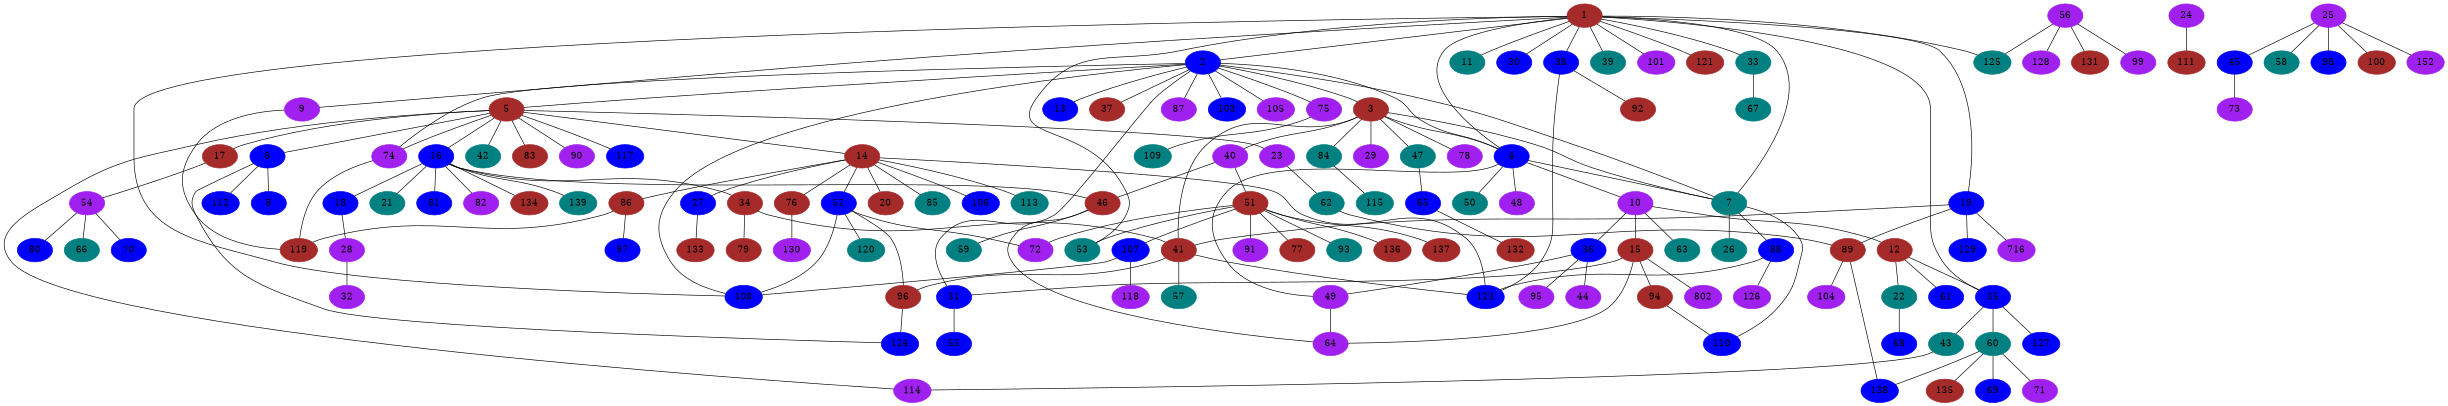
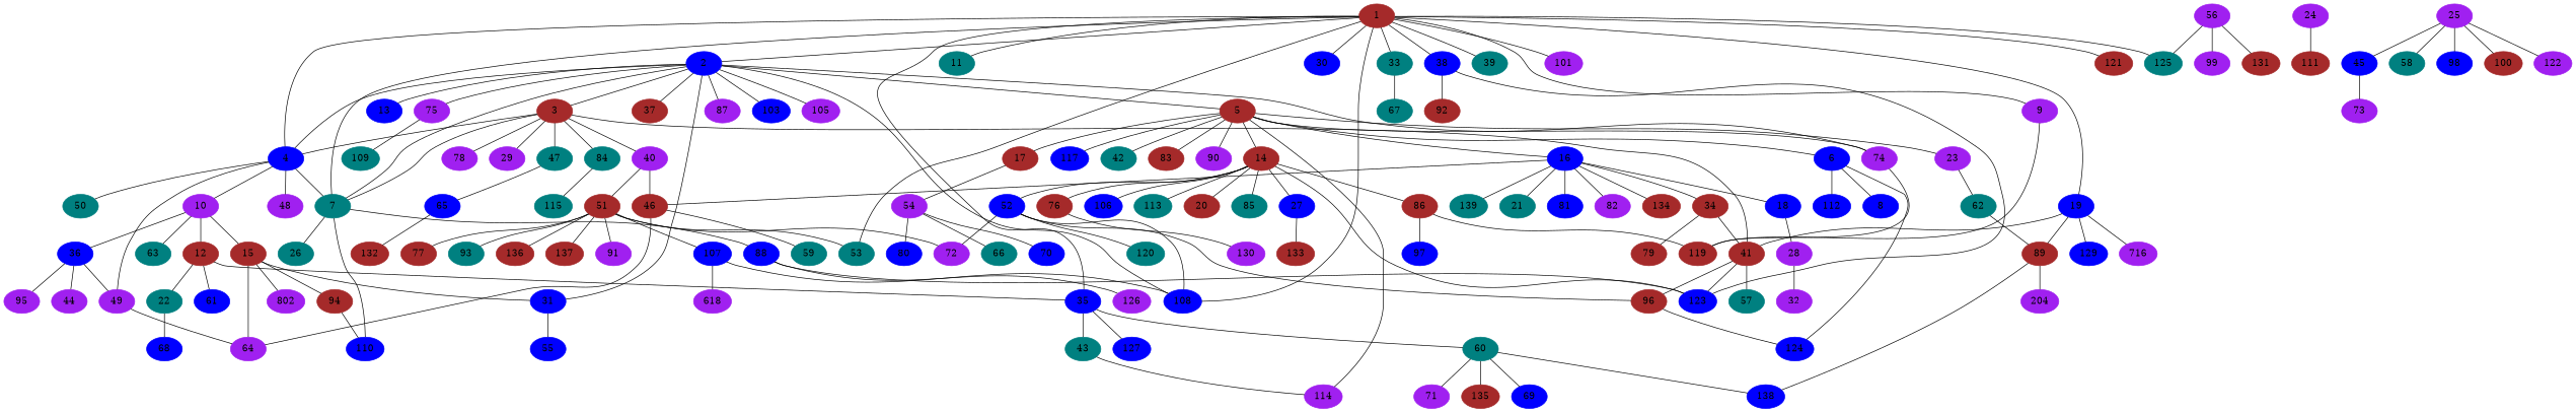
  graph {
    node [color=blue style=filled]
    1 [color=brown]
    2
    4
    7 [color=teal]
    9 [color=purple]
    11 [color=teal]
    19
    30
    33 [color=teal]
    35
    38
    39 [color=teal]
    53 [color=teal]
    101 [color=purple]
    108
    121 [color=brown]
    125 [color=teal]
    3 [color=brown]
    5 [color=brown]
    13
    31
    37 [color=brown]
    74 [color=purple]
    75 [color=purple]
    87 [color=purple]
    103
    105 [color=purple]
    10 [color=purple]
    48 [color=purple]
    49 [color=purple]
    50 [color=teal]
    26 [color=teal]
    88
    110
    119 [color=brown]
    41 [color=brown]
    89 [color=brown]
    n38 [color=purple label=716]
    129
    67 [color=teal]
    43 [color=teal]
    60 [color=teal]
    127
    123
    92 [color=brown]
    29 [color=purple]
    40 [color=purple]
    47 [color=teal]
    78 [color=purple]
    84 [color=teal]
    6
    14 [color=brown]
    16
    17 [color=brown]
    23 [color=purple]
    42 [color=teal]
    83 [color=brown]
    90 [color=purple]
    114 [color=purple]
    117
    55
    109 [color=teal]
    46 [color=brown]
    51 [color=brown]
    57 [color=teal]
    96 [color=brown]
    65
    115 [color=teal]
    12 [color=brown]
    15 [color=brown]
    36
    63 [color=teal]
    64 [color=purple]
    8
    112
    124
    20 [color=brown]
    27
    52
    76 [color=brown]
    85 [color=teal]
    86 [color=brown]
    106
    113 [color=teal]
    18
    21 [color=teal]
    34 [color=brown]
    81
    82 [color=purple]
    134 [color=brown]
    139 [color=teal]
    54 [color=purple]
    62 [color=teal]
    126 [color=purple]
    24 [color=purple]
    111 [color=brown]
    22 [color=teal]
    61
    94 [color=brown]
    n100 [color=purple label=802]
    44 [color=purple]
    95 [color=purple]
    68
    133 [color=brown]
    72 [color=purple]
    120 [color=teal]
    130 [color=purple]
    97
    28 [color=purple]
    79 [color=brown]
    59 [color=teal]
    66 [color=teal]
    70
    80
    32 [color=purple]
    138
-   104 [color=purple]
+   104 [color=purple label=204]
    25 [color=purple]
    45
    58 [color=teal]
    98
    100 [color=brown]
-   122 [color=purple label=152]
+   122 [color=purple]
    73 [color=purple]
    69
    71 [color=purple]
    135 [color=brown]
    91 [color=purple]
    77 [color=brown]
    93 [color=teal]
    107
    136 [color=brown]
    137 [color=brown]
    132 [color=brown]
-   118 [color=purple]
+   118 [color=purple label=618]
    56 [color=purple]
    99 [color=purple]
-   128 [color=purple]
    131 [color=brown]
    1 -- 2
    1 -- 4
    1 -- 7
    1 -- 9
    1 -- 11
    1 -- 19
    1 -- 30
    1 -- 33
    1 -- 35
    1 -- 38
    1 -- 39
    1 -- 53
    1 -- 101
    1 -- 108
    1 -- 121
    1 -- 125
    2 -- 4
    2 -- 7
    2 -- 108
    2 -- 3
    2 -- 5
    2 -- 13
    2 -- 31
    2 -- 37
    2 -- 74
    2 -- 75
    2 -- 87
    2 -- 103
    2 -- 105
    4 -- 7
    4 -- 10
    4 -- 48
    4 -- 49
    4 -- 50
    7 -- 26
    7 -- 88
    7 -- 110
    9 -- 119
    19 -- 41
    19 -- 89
    19 -- n38
    19 -- 129
    33 -- 67
    35 -- 43
    35 -- 60
    35 -- 127
    38 -- 123
    38 -- 92
    3 -- 4
    3 -- 7
    3 -- 41
    3 -- 29
    3 -- 40
    3 -- 47
    3 -- 78
    3 -- 84
    5 -- 74
    5 -- 6
    5 -- 14
    5 -- 16
    5 -- 17
    5 -- 23
    5 -- 42
    5 -- 83
    5 -- 90
    5 -- 114
    5 -- 117
    31 -- 55
    74 -- 119
    75 -- 109
    10 -- 12
    10 -- 15
    10 -- 36
    10 -- 63
    49 -- 64
    88 -- 123
    88 -- 126
    41 -- 123
    41 -- 57
    41 -- 96
    89 -- 138
    89 -- 104
    43 -- 114
    60 -- 138
    60 -- 69
    60 -- 71
    60 -- 135
    40 -- 46
    40 -- 51
    47 -- 65
    84 -- 115
    6 -- 8
    6 -- 112
    6 -- 124
    14 -- 123
    14 -- 20
    14 -- 27
    14 -- 52
    14 -- 76
    14 -- 85
    14 -- 86
    14 -- 106
    14 -- 113
    16 -- 46
    16 -- 18
    16 -- 21
    16 -- 34
    16 -- 81
    16 -- 82
    16 -- 134
    16 -- 139
    17 -- 54
    23 -- 62
    46 -- 64
    46 -- 59
    51 -- 53
    51 -- 72
    51 -- 91
    51 -- 77
    51 -- 93
    51 -- 107
    51 -- 136
    51 -- 137
    96 -- 124
    65 -- 132
    12 -- 35
    12 -- 22
    12 -- 61
    15 -- 31
    15 -- 64
    15 -- 94
    15 -- n100
    36 -- 49
    36 -- 44
    36 -- 95
    27 -- 133
    52 -- 108
    52 -- 96
    52 -- 72
    52 -- 120
    76 -- 130
    86 -- 119
    86 -- 97
    18 -- 28
    34 -- 41
    34 -- 79
    54 -- 66
    54 -- 70
    54 -- 80
    62 -- 89
    24 -- 111
    22 -- 68
    94 -- 110
    28 -- 32
    25 -- 45
    25 -- 58
    25 -- 98
    25 -- 100
    25 -- 122
    45 -- 73
    107 -- 108
    107 -- 118
    56 -- 125
    56 -- 99
-   56 -- 128
    56 -- 131
  }
